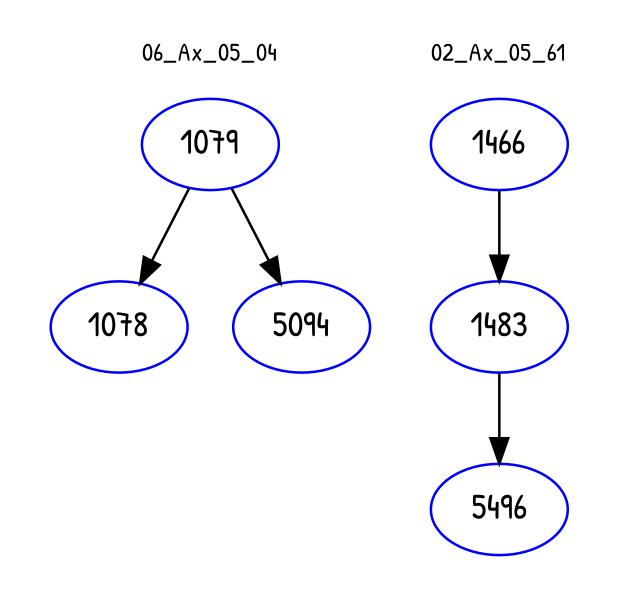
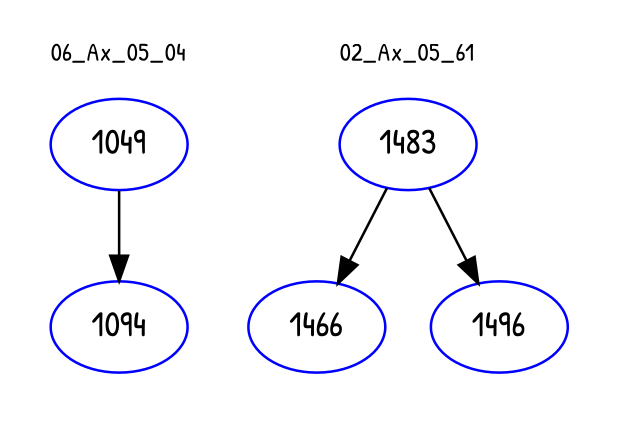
  digraph {
    fontname="Patrick Hand"
    node [color=blue fontname="Patrick Hand"]
    edge [color=black fontname="Patrick Hand"]
-   n1 [label=1079]
-   n2 [label=1078]
-   n3 [label=5094]
+   n1 [label=1049]
+   n3 [label=1094]
    n4 [label=1483]
    n5 [label=1466]
-   n6 [label=5496]
+   n6 [label=1496]
    subgraph cluster_1 {
      color=white
      fontsize=10
      label="06_Ax_05_04"
      n1
-     n2
      n3
    }
    subgraph cluster_2 {
      color=white
      fontsize=10
      label="02_Ax_05_61"
      n4
      n5
      n6
    }
-   n1 -> n2
    n1 -> n3
-   n5 -> n4
+   n4 -> n5
    n4 -> n6
  }
